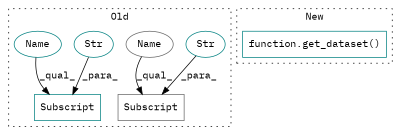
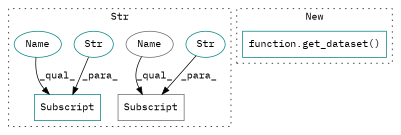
  digraph {
    fontname="IBM Plex Mono"
    node [a=63 l="11,0" shape=ellipse color=teal fontname="IBM Plex Mono"]
    edge [fontname="IBM Plex Mono"]
    n1 [label=Subscript s="1466,0" shape=box]
    n2 [label=Subscript s="1415,0" shape=box color=gray40]
    n3 [a=66 l=6 label=Str s=1470]
    n4 [a=66 l=6 label=Str s=1419]
    n5 [a=87 l=3 label=Name s=1415 color=gray40]
    n6 [a=87 l=3 label=Name s=1466]
    n7 [a=75 l="12,30" label="function.get_dataset()" s="1321,1336" shape=box]
    subgraph cluster_1 {
-     label=Old
+     label=Str
      style=dotted
      n1
      n2
      n3
      n4
      n5
      n6
    }
    subgraph cluster_2 {
      label=New
      style=dotted
      n7
    }
    n3 -> n1 [label=_para_]
    n4 -> n2 [label=_para_]
    n5 -> n2 [label=_qual_]
    n6 -> n1 [label=_qual_]
  }
